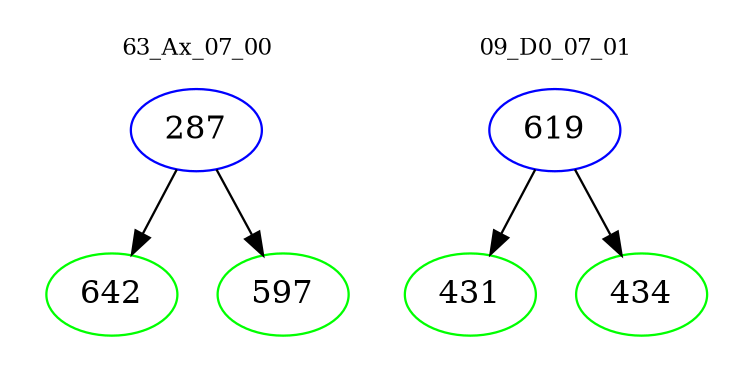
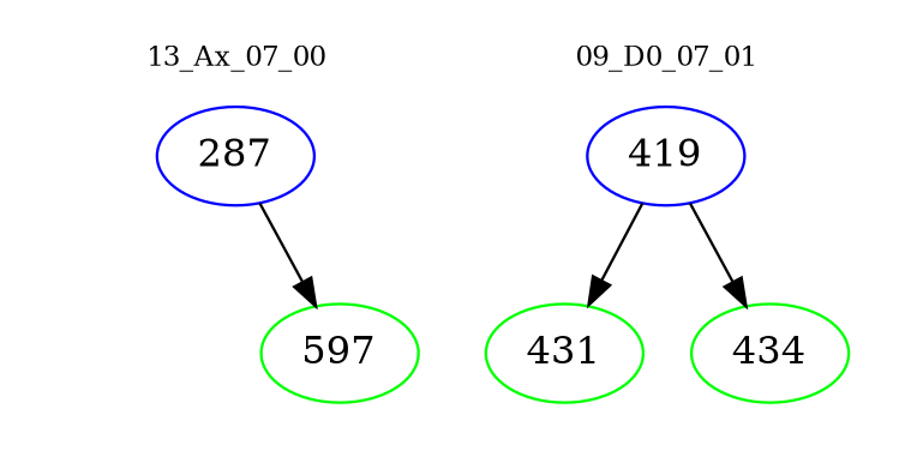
  digraph {
    node [color=green]
    edge [color=black]
    n1 [color=blue label=287]
-   n2 [label=642]
    n3 [label=597]
-   n4 [color=blue label=619]
+   n4 [color=blue label=419]
    n5 [label=431]
    n6 [label=434]
    subgraph cluster_1 {
      color=white
      fontsize=10
-     label="63_Ax_07_00"
+     label="13_Ax_07_00"
      n1
-     n2
      n3
    }
    subgraph cluster_2 {
      color=white
      fontsize=10
      label="09_D0_07_01"
      n4
      n5
      n6
    }
-   n1 -> n2
    n1 -> n3
    n4 -> n5
    n4 -> n6
  }
